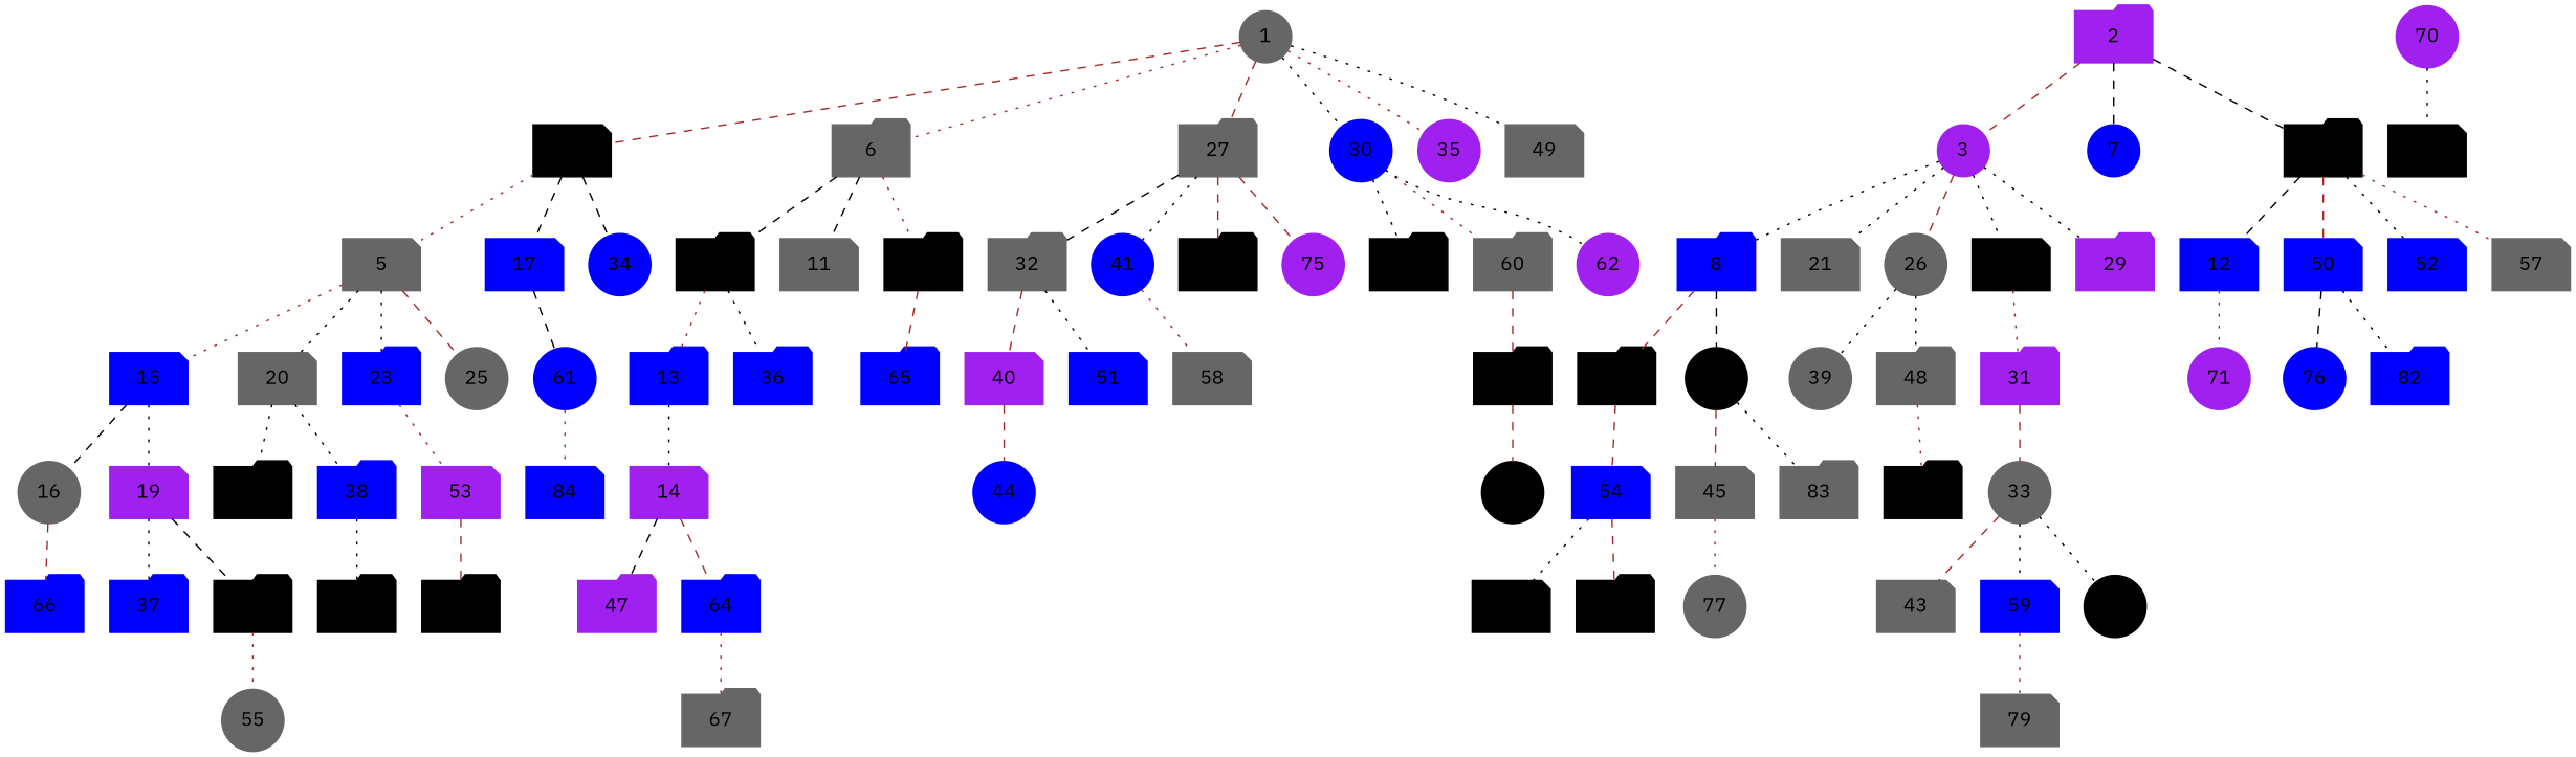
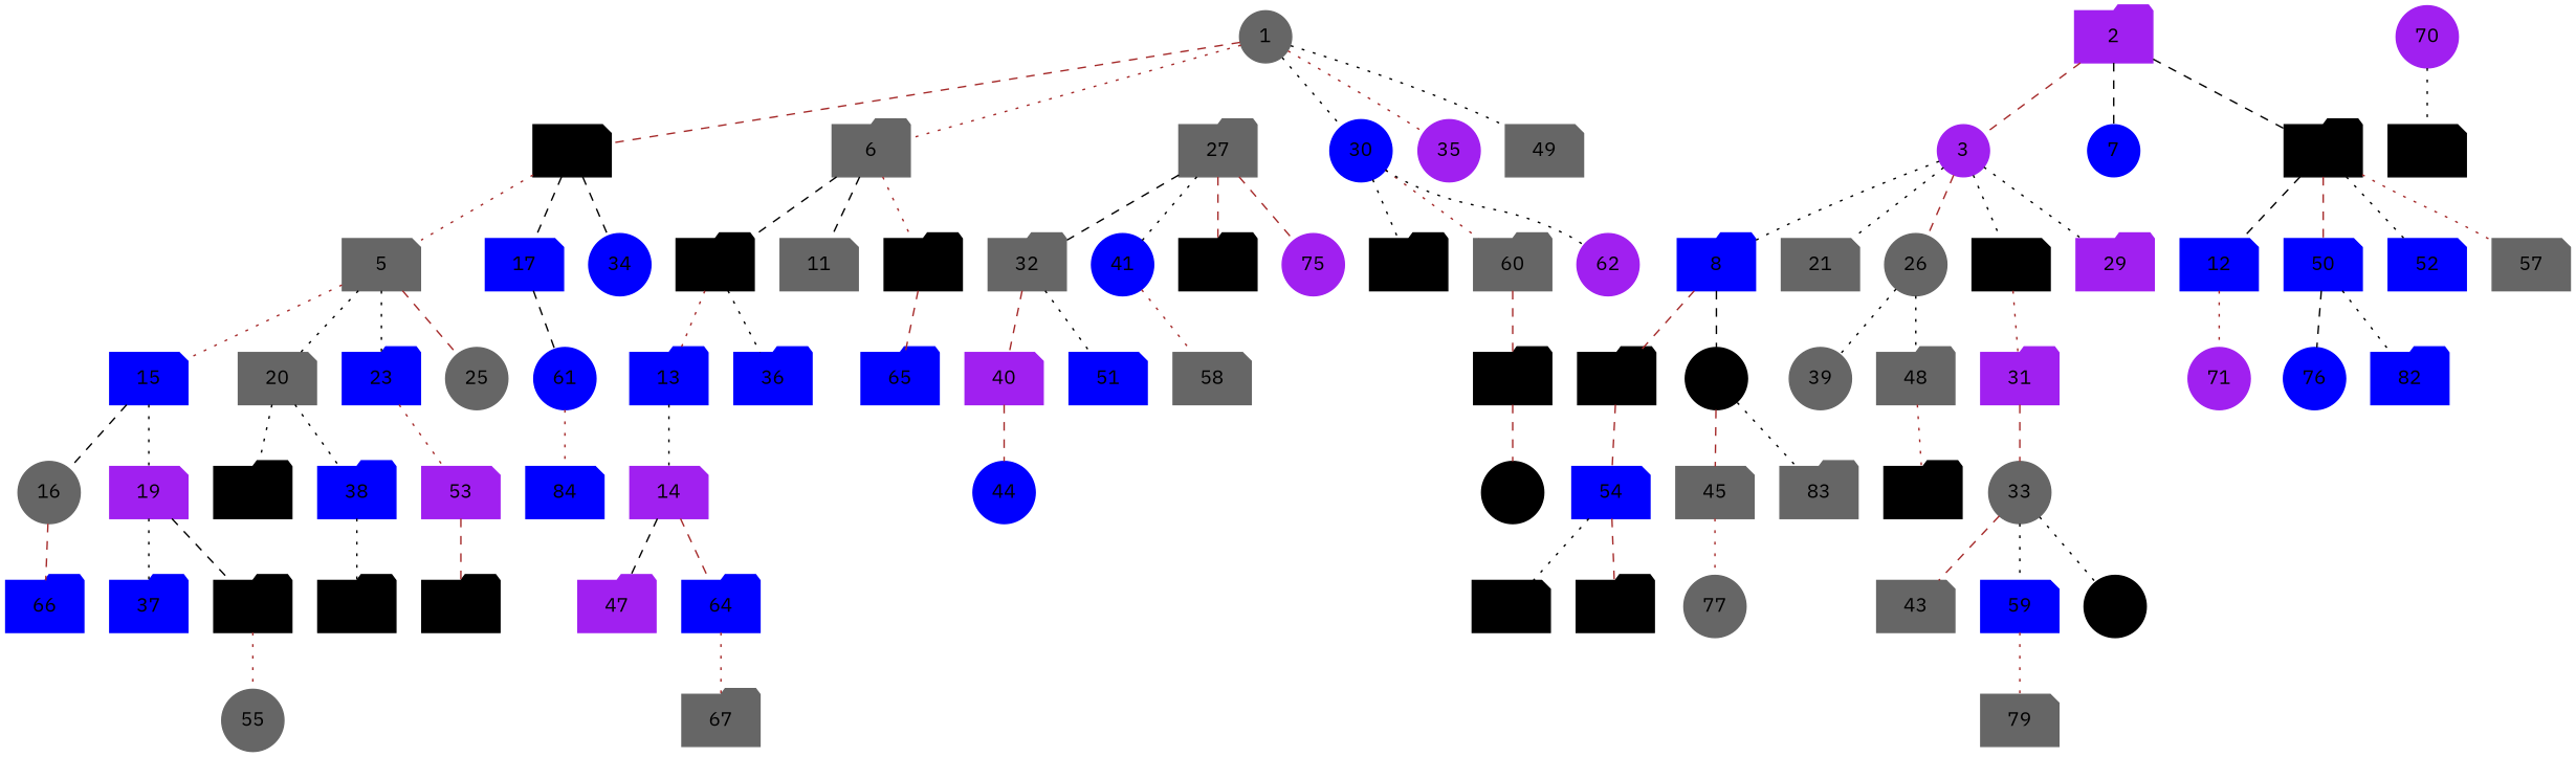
  graph {
    fontname="IBM Plex Sans"
    node [color=blue fontname="IBM Plex Sans" shape=folder style=filled]
    edge [color=black fontname="IBM Plex Sans" style=dotted]
    1 [color=gray40 shape=circle]
    4 [color=black shape=note]
    6 [color=gray40]
    27 [color=gray40]
    30 [shape=circle]
    35 [color=purple shape=circle]
    49 [color=gray40 shape=note]
    2 [color=purple]
    3 [color=purple shape=circle]
    7 [shape=circle]
    9 [color=black]
    5 [color=gray40 shape=note]
    17 [shape=note]
    34 [shape=circle]
    10 [color=black]
    11 [color=gray40 shape=note]
    56 [color=black]
    32 [color=gray40]
    41 [shape=circle]
    63 [color=black]
    75 [color=purple shape=circle]
    42 [color=black]
    60 [color=gray40]
    62 [color=purple shape=circle]
    8
    21 [color=gray40 shape=note]
    26 [color=gray40 shape=circle]
    28 [color=black shape=note]
    29 [color=purple]
    12 [shape=note]
    50 [shape=note]
    52 [shape=note]
    57 [color=gray40 shape=note]
    18 [color=black]
    24 [color=black shape=circle]
    39 [color=gray40 shape=circle]
    48 [color=gray40]
    31 [color=purple]
    15 [shape=note]
    20 [color=gray40 shape=note]
    23
    25 [color=gray40 shape=circle]
    61 [shape=circle]
    16 [color=gray40 shape=circle]
    19 [color=purple shape=note]
    22 [color=black]
    38
    53 [color=purple shape=note]
    13
    36
    65
    70 [color=purple shape=circle]
    78 [color=black shape=note]
    54 [shape=note]
    45 [color=gray40 shape=note]
    83 [color=gray40]
    71 [color=purple shape=circle]
    76 [shape=circle]
    82
    14 [color=purple shape=note]
    47 [color=purple]
    64
    67 [color=gray40]
    66
    37
    46 [color=black]
    84 [shape=note]
    73 [color=black shape=note]
    81 [color=black]
    55 [color=gray40 shape=circle]
    85 [color=black]
    68 [color=black]
    77 [color=gray40 shape=circle]
    80 [color=black]
    40 [color=purple shape=note]
    51 [shape=note]
    58 [color=gray40 shape=note]
    33 [color=gray40 shape=circle]
    69 [color=black]
    43 [color=gray40 shape=note]
    59 [shape=note]
    74 [color=black shape=circle]
    44 [shape=circle]
    79 [color=gray40 shape=note]
    72 [color=black shape=circle]
    1 -- 4 [color=brown style=dashed]
    1 -- 6 [color=brown]
-   1 -- 27 [color=brown style=dashed]
    1 -- 30
    1 -- 35 [color=brown]
    1 -- 49
    4 -- 5 [color=brown]
    4 -- 17 [style=dashed]
    4 -- 34 [style=dashed]
    6 -- 10 [style=dashed]
    6 -- 11 [style=dashed]
    6 -- 56 [color=brown]
    27 -- 32 [style=dashed]
    27 -- 41
    27 -- 63 [color=brown style=dashed]
    27 -- 75 [color=brown style=dashed]
    30 -- 42
    30 -- 60 [color=brown]
    30 -- 62
    2 -- 3 [color=brown style=dashed]
    2 -- 7 [style=dashed]
    2 -- 9 [style=dashed]
    3 -- 8
    3 -- 21
    3 -- 26 [color=brown style=dashed]
    3 -- 28
    3 -- 29
    9 -- 12 [style=dashed]
    9 -- 50 [color=brown style=dashed]
    9 -- 52
    9 -- 57 [color=brown]
    5 -- 15 [color=brown]
    5 -- 20
    5 -- 23
    5 -- 25 [color=brown style=dashed]
    17 -- 61 [style=dashed]
    10 -- 13 [color=brown]
    10 -- 36
    56 -- 65 [color=brown style=dashed]
    32 -- 40 [color=brown style=dashed]
    32 -- 51
    41 -- 58 [color=brown]
    60 -- 69 [color=brown style=dashed]
    8 -- 18 [color=brown style=dashed]
    8 -- 24 [style=dashed]
    26 -- 39
    26 -- 48
    28 -- 31 [color=brown]
    12 -- 71 [color=brown]
    50 -- 76 [style=dashed]
    50 -- 82
    18 -- 54 [color=brown style=dashed]
    24 -- 45 [color=brown style=dashed]
    24 -- 83
    48 -- 80 [color=brown]
    31 -- 33 [color=brown style=dashed]
    15 -- 16 [style=dashed]
    15 -- 19
    20 -- 22
    20 -- 38
    23 -- 53 [color=brown]
    61 -- 84 [color=brown]
    16 -- 66 [color=brown style=dashed]
    19 -- 37
    19 -- 46 [style=dashed]
    38 -- 85
    53 -- 68 [color=brown style=dashed]
    13 -- 14
    70 -- 78
    54 -- 73
    54 -- 81 [color=brown style=dashed]
    45 -- 77 [color=brown]
    14 -- 47 [style=dashed]
    14 -- 64 [color=brown style=dashed]
    64 -- 67 [color=brown]
    46 -- 55 [color=brown]
    40 -- 44 [color=brown style=dashed]
    33 -- 43 [color=brown style=dashed]
    33 -- 59
    33 -- 74
    69 -- 72 [color=brown style=dashed]
    59 -- 79 [color=brown]
  }
